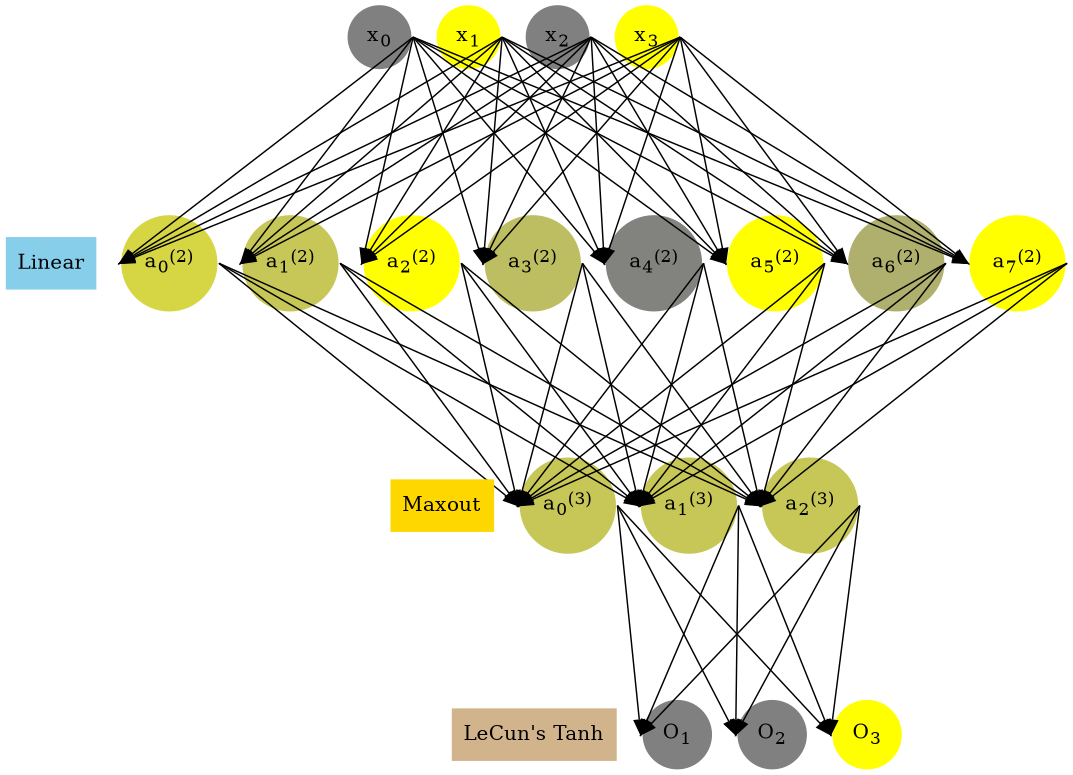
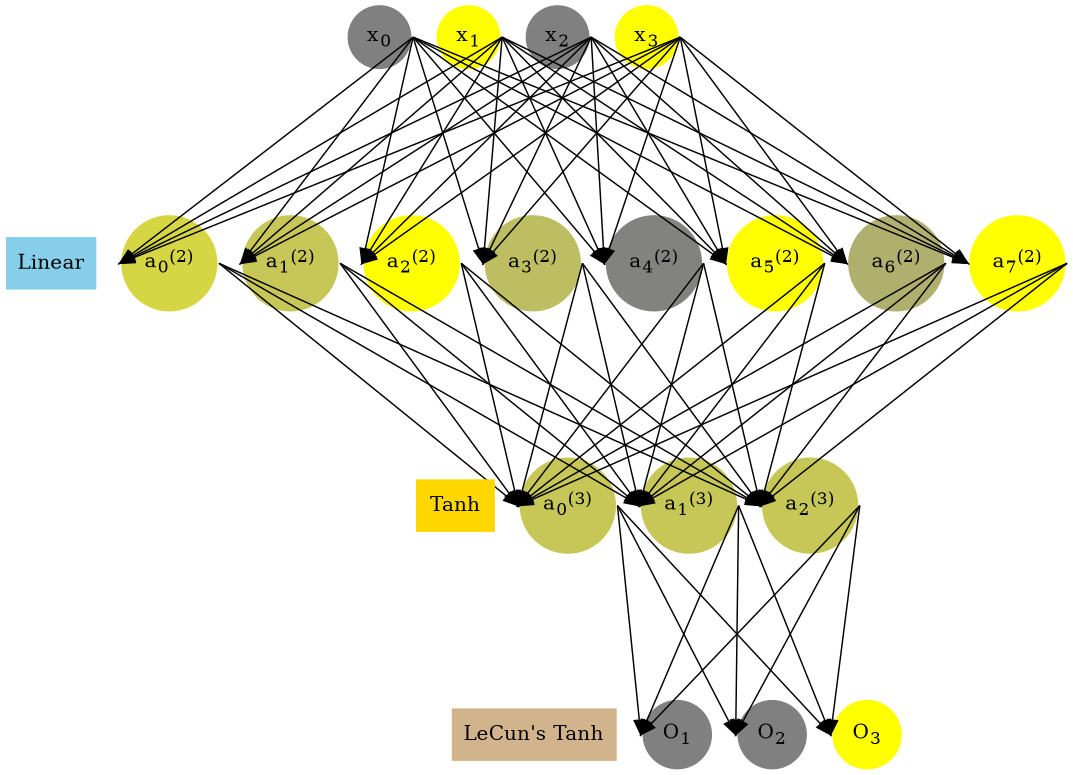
  digraph {
    rankdir=TB
    ranksep=1.4
    splines=false
    node [color="0.1667, 0.0, 0.5" fillcolor="0.1667, 0.0, 0.5" shape=circle style=filled]
    edge [headport=w style=solid tailport=e]
    n1 [label=<x<sub>0</sub>>]
    n2 [color="0.1667, 1.0, 1.0" fillcolor="0.1667, 1.0, 1.0" label=<x<sub>1</sub>>]
    n3 [label=<x<sub>2</sub>>]
    n4 [color="0.1667, 1.0, 1.0" fillcolor="0.1667, 1.0, 1.0" label=<x<sub>3</sub>>]
    n5 [color="0.1667, 0.678831, 0.839416" fillcolor="0.1667, 0.678831, 0.839416" label=<a<sub>0</sub><sup>(2)</sup>>]
    n6 [color="0.1667, 0.555696, 0.777848" fillcolor="0.1667, 0.555696, 0.777848" label=<a<sub>1</sub><sup>(2)</sup>>]
    n7 [color="0.1667, 3.034718, 2.017359" fillcolor="0.1667, 3.034718, 2.017359" label=<a<sub>2</sub><sup>(2)</sup>>]
    n8 [color="0.1667, 0.482384, 0.741192" fillcolor="0.1667, 0.482384, 0.741192" label=<a<sub>3</sub><sup>(2)</sup>>]
    n9 [color="0.1667, 0.019873, 0.509936" fillcolor="0.1667, 0.019873, 0.509936" label=<a<sub>4</sub><sup>(2)</sup>>]
    n10 [color="0.1667, 2.737942, 1.868971" fillcolor="0.1667, 2.737942, 1.868971" label=<a<sub>5</sub><sup>(2)</sup>>]
    n11 [color="0.1667, 0.368320, 0.684160" fillcolor="0.1667, 0.368320, 0.684160" label=<a<sub>6</sub><sup>(2)</sup>>]
    n12 [color="0.1667, 2.360665, 1.680332" fillcolor="0.1667, 2.360665, 1.680332" label=<a<sub>7</sub><sup>(2)</sup>>]
    n13 [color="0.1667, 0.561116, 0.780558" fillcolor="0.1667, 0.561116, 0.780558" label=<a<sub>0</sub><sup>(3)</sup>>]
    n14 [color="0.1667, 0.561116, 0.780558" fillcolor="0.1667, 0.561116, 0.780558" label=<a<sub>1</sub><sup>(3)</sup>>]
    n15 [color="0.1667, 0.561116, 0.780558" fillcolor="0.1667, 0.561116, 0.780558" label=<a<sub>2</sub><sup>(3)</sup>>]
    n16 [label=<O<sub>1</sub>>]
    n17 [label=<O<sub>2</sub>>]
    n18 [color="0.1667, 1.0, 1.0" fillcolor="0.1667, 1.0, 1.0" label=<O<sub>3</sub>>]
    n19 [label=Linear shape=plaintext fillcolor=skyblue color=""]
-   n20 [label=Maxout shape=plaintext fillcolor=gold color=""]
+   n20 [label=Tanh shape=plaintext fillcolor=gold color=""]
    n21 [label="LeCun's Tanh" shape=plaintext fillcolor=tan color=""]
    subgraph sub_1 {
      n1
    }
    subgraph sub_2 {
      n2
    }
    subgraph sub_3 {
      n3
    }
    subgraph sub_4 {
      n4
    }
    subgraph sub_5 {
      n5
    }
    subgraph sub_6 {
      n6
    }
    subgraph sub_7 {
      n7
    }
    subgraph sub_8 {
      n8
    }
    subgraph sub_9 {
      n9
    }
    subgraph sub_10 {
      n10
    }
    subgraph sub_11 {
      n11
    }
    subgraph sub_12 {
      n12
    }
    subgraph sub_13 {
      n13
    }
    subgraph sub_14 {
      n14
    }
    subgraph sub_15 {
      n15
    }
    subgraph sub_16 {
      n16
    }
    subgraph sub_17 {
      n17
    }
    subgraph sub_18 {
      n18
    }
    subgraph sub_19 {
      rank=same
      n1
      n2
      n3
      n4
    }
    subgraph sub_20 {
      rank=same
      n5
      n6
      n7
      n8
      n9
      n10
      n11
      n12
    }
    subgraph sub_21 {
      rank=same
      n13
      n14
      n15
    }
    subgraph sub_22 {
      rank=same
      n16
      n17
      n18
    }
    subgraph sub_23 {
      rank=same
      n5
      n19
    }
    subgraph sub_24 {
      rank=same
      n13
      n20
    }
    subgraph sub_25 {
      rank=same
      n16
      n21
    }
    n1 -> n2 [style=invis]
    n1 -> n5
    n1 -> n6
    n1 -> n7
    n1 -> n8
    n1 -> n9
    n1 -> n10
    n1 -> n11
    n1 -> n12
    n2 -> n3 [style=invis]
    n2 -> n5
    n2 -> n6
    n2 -> n7
    n2 -> n8
    n2 -> n9
    n2 -> n10
    n2 -> n11
    n2 -> n12
    n3 -> n4 [style=invis]
    n3 -> n5
    n3 -> n6
    n3 -> n7
    n3 -> n8
    n3 -> n9
    n3 -> n10
    n3 -> n11
    n3 -> n12
    n4 -> n5
    n4 -> n6
    n4 -> n7
    n4 -> n8
    n4 -> n9
    n4 -> n10
    n4 -> n11
    n4 -> n12
    n5 -> n6 [style=invis]
    n5 -> n13
    n5 -> n14
    n5 -> n15
    n6 -> n7 [style=invis]
    n6 -> n13
    n6 -> n14
    n6 -> n15
    n7 -> n8 [style=invis]
    n7 -> n13
    n7 -> n14
    n7 -> n15
    n8 -> n9 [style=invis]
    n8 -> n13
    n8 -> n14
    n8 -> n15
    n9 -> n10 [style=invis]
    n9 -> n13
    n9 -> n14
    n9 -> n15
    n10 -> n11 [style=invis]
    n10 -> n13
    n10 -> n14
    n10 -> n15
    n11 -> n12 [style=invis]
    n11 -> n13
    n11 -> n14
    n11 -> n15
    n12 -> n13
    n12 -> n14
    n12 -> n15
    n13 -> n14 [style=invis]
    n13 -> n16
    n13 -> n17
    n13 -> n18
    n14 -> n15 [style=invis]
    n14 -> n16
    n14 -> n17
    n14 -> n18
    n15 -> n16
    n15 -> n17
    n15 -> n18
    n16 -> n17 [style=invis]
    n17 -> n18 [style=invis]
    n19 -> n5 [style=invis]
    n20 -> n13 [style=invis]
    n21 -> n16 [style=invis]
  }
